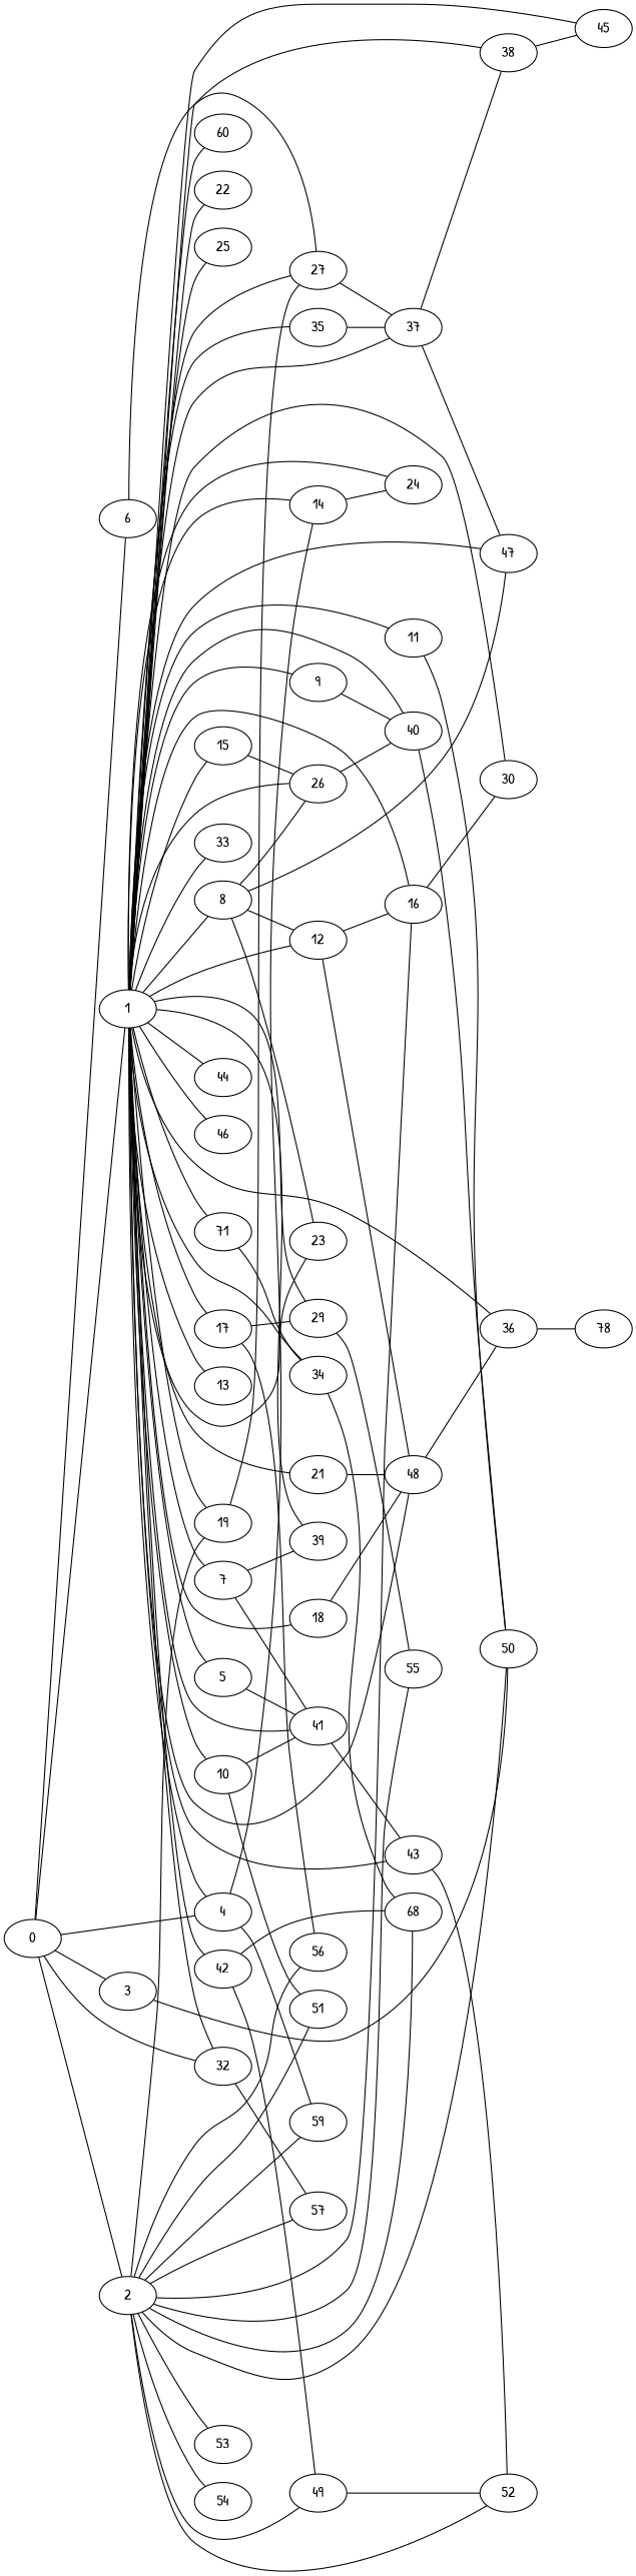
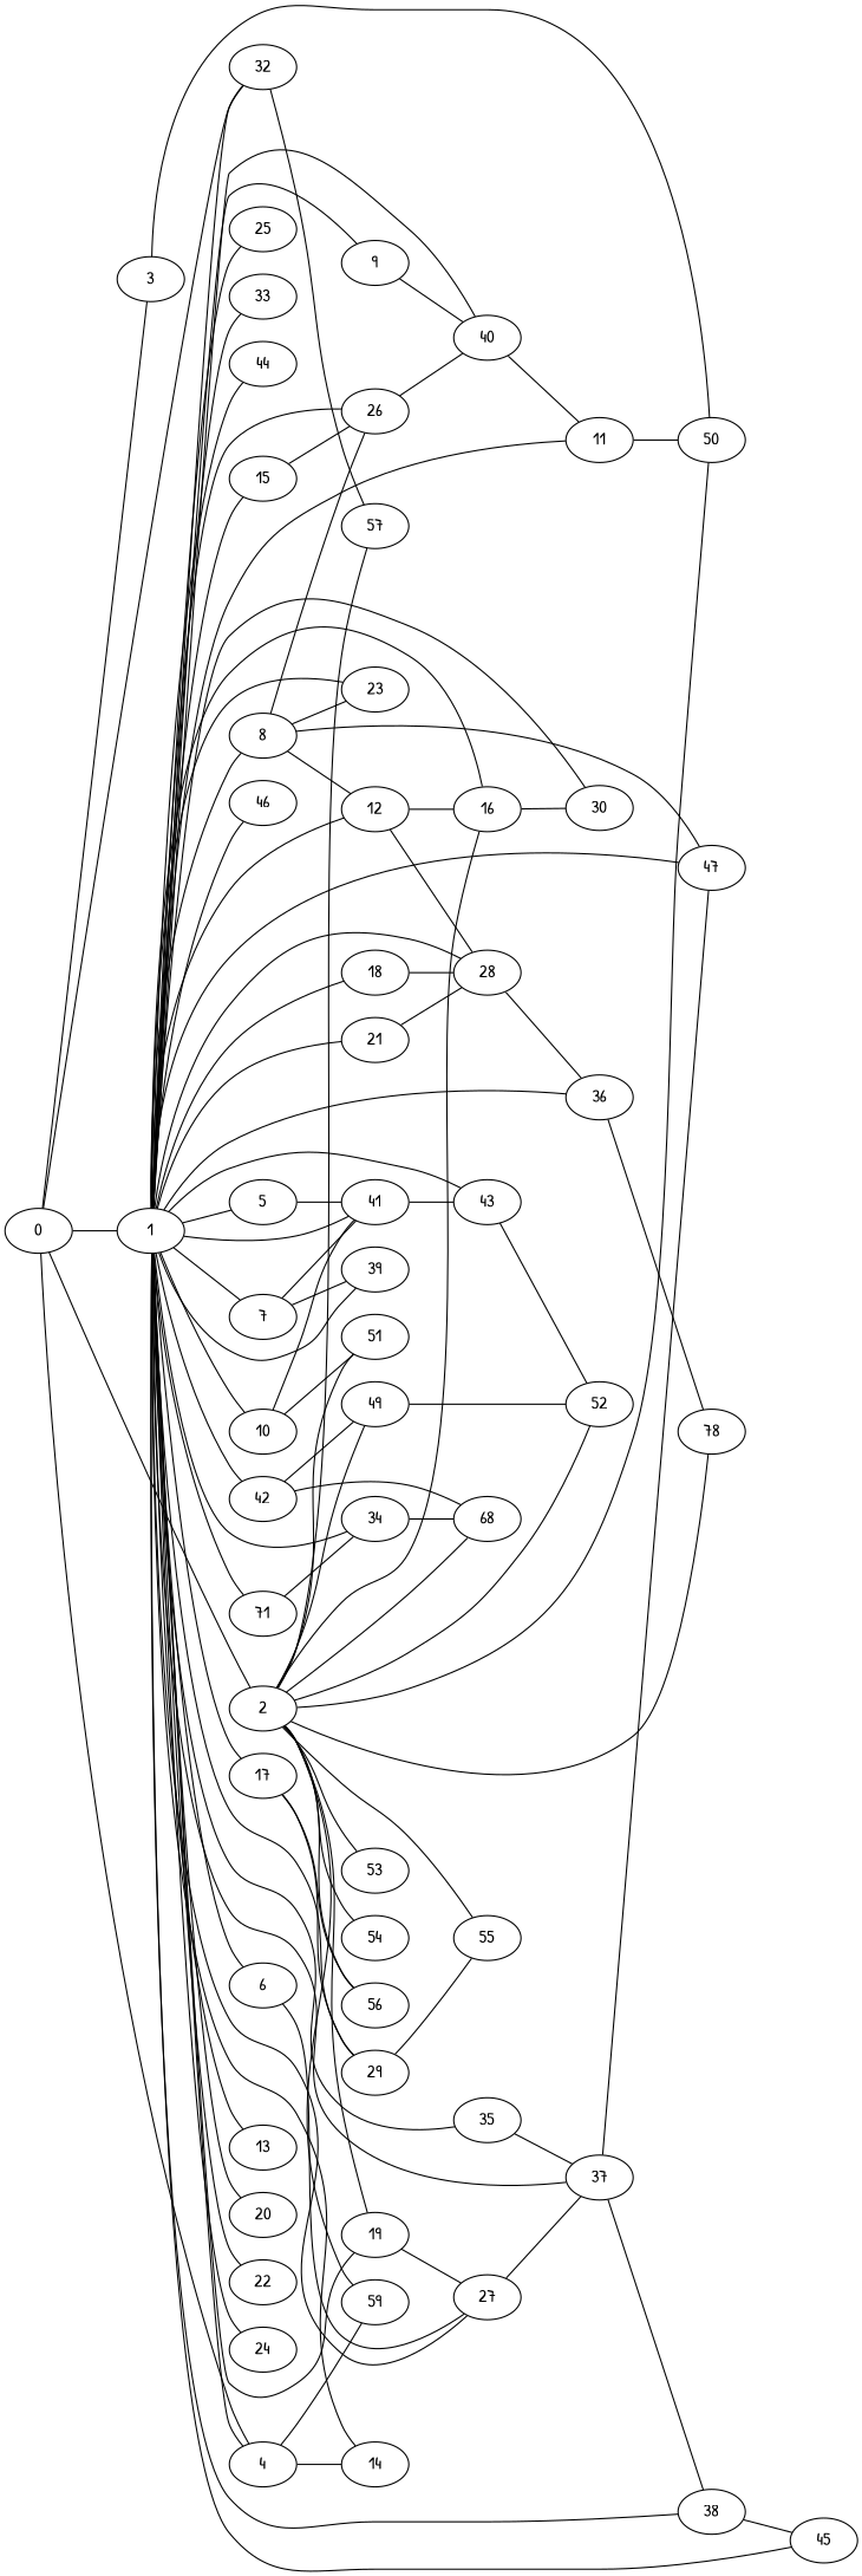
  graph {
    fontname="Patrick Hand"
    rankdir=LR
    node [fontname="Patrick Hand"]
    edge [fontname="Patrick Hand"]
    0
    1
    2
    3
    32
    4
    5
    6
    7
    8
    9
    10
    11
    12
    13
    14
    15
    16
    17
    18
    19
-   20 [label=60]
+   20
    21
    22
    23
    24
    25
    26
    27
-   28 [label=48]
+   28
    29
    30
    n33 [label=71]
    33
    34
    35
    36
    37
    38
    39
    40
    41
    42
    43
    44
    45
    46
    47
    n49 [label=78]
    49
    50
    51
    52
    53
    54
    55
    56
    57
    n59 [label=68]
    59
    0 -- 1
    0 -- 2
    0 -- 3
    0 -- 32
    0 -- 4
    1 -- 32
    1 -- 4
    1 -- 5
-   0 -- 6
+   1 -- 6
    1 -- 7
    1 -- 8
    1 -- 9
    1 -- 10
    1 -- 11
    1 -- 12
    1 -- 13
    1 -- 14
    1 -- 15
    1 -- 16
    1 -- 17
    1 -- 18
    1 -- 19
    1 -- 20
    1 -- 21
    1 -- 22
    1 -- 23
    1 -- 24
    1 -- 25
    1 -- 26
    1 -- 27
    1 -- 28
    1 -- 29
    1 -- 30
    1 -- n33
    1 -- 33
    1 -- 34
    1 -- 35
    1 -- 36
    1 -- 37
    1 -- 38
    1 -- 39
    1 -- 40
    1 -- 41
    1 -- 42
    1 -- 43
    1 -- 44
    1 -- 45
    1 -- 46
    1 -- 47
    2 -- 16
    2 -- 19
+   2 -- n49
    2 -- 49
    2 -- 50
    2 -- 51
    2 -- 52
    2 -- 53
    2 -- 54
    2 -- 55
    2 -- 56
    2 -- 57
    2 -- n59
    2 -- 59
    3 -- 50
    32 -- 57
    4 -- 14
    4 -- 59
    5 -- 41
    6 -- 27
    7 -- 39
    7 -- 41
    8 -- 12
    8 -- 23
    8 -- 26
    8 -- 47
    9 -- 40
    10 -- 41
    10 -- 51
    11 -- 50
    12 -- 16
    12 -- 28
-   14 -- 24
    15 -- 26
    16 -- 30
    17 -- 29
    17 -- 56
    18 -- 28
    19 -- 27
    21 -- 28
    26 -- 40
    27 -- 37
    28 -- 36
    29 -- 55
    n33 -- 34
    34 -- n59
    35 -- 37
    36 -- n49
    37 -- 38
    37 -- 47
    38 -- 45
-   40 -- 50
+   40 -- 11
    41 -- 43
    42 -- 49
    42 -- n59
    43 -- 52
    49 -- 52
  }
